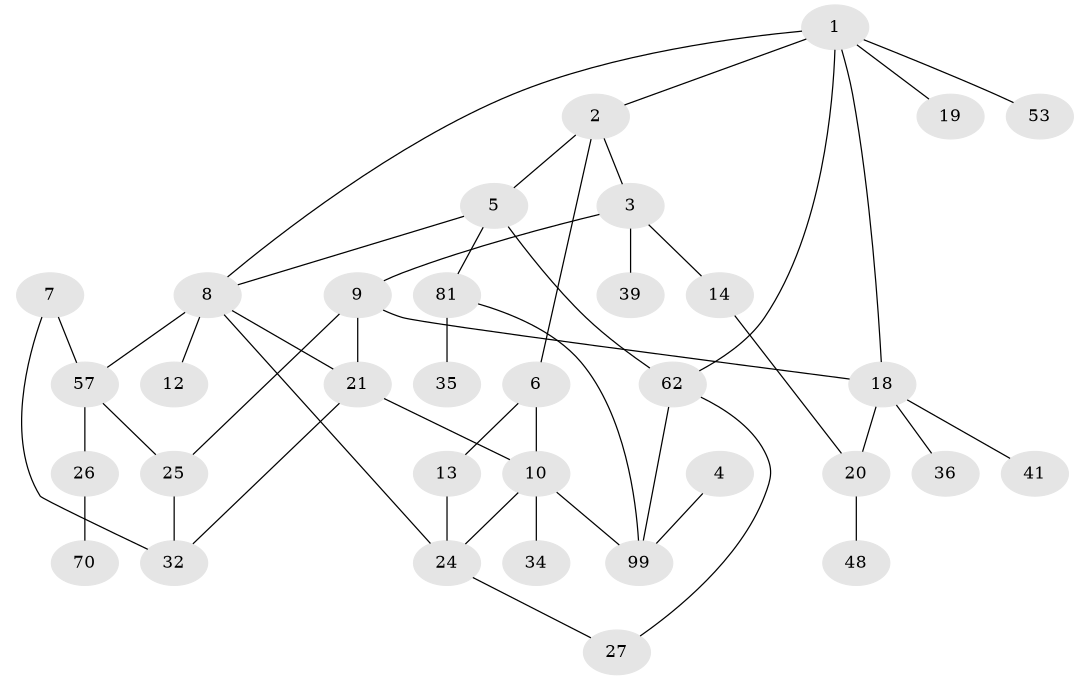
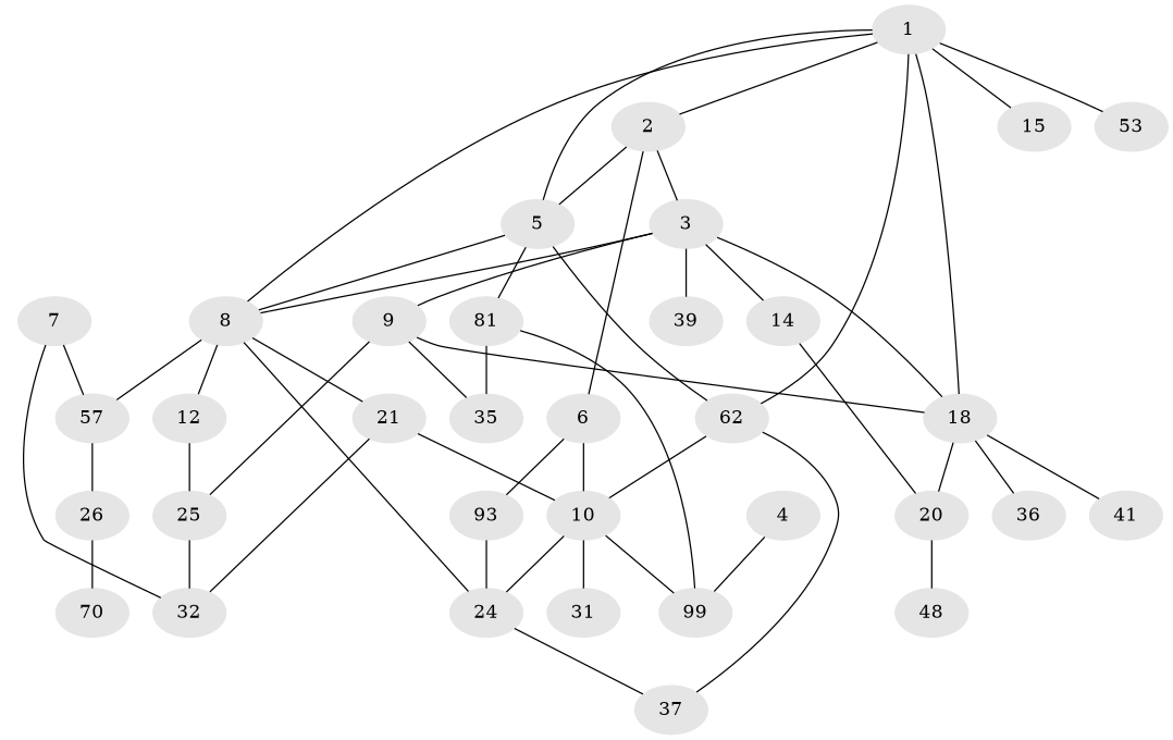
  graph {
    node [color=gray90 style=filled]
    edge [weight=1.0]
    1
    2
    5
    8
-   15 [label=19]
+   15
    n6 [label=62]
    n7 [label=53]
    18
    3
    6
    n11 [label=81]
    n12 [label=57]
    12
    21
    24
    n16 [label=99]
-   27
+   27 [label=37]
    9
    14
    n20 [label=39]
    4
    10
-   13
+   13 [label=93]
    25
-   34
+   34 [label=31]
    20
    36
    n28 [label=41]
    35
    7
    32
    26
    n33 [label=48]
    n34 [label=70]
    1 -- 2
+   1 -- 5
    1 -- 8
    1 -- 15
    1 -- n6
    1 -- n7
    1 -- 18
    2 -- 5
    2 -- 3
    2 -- 6
    5 -- 8
    5 -- n6
    5 -- n11
    8 -- n12
    8 -- 12 [weight=4.0]
    8 -- 21
    8 -- 24
-   n6 -- n16
+   n6 -- 10
    n6 -- 27
    18 -- 20
    18 -- 36
    18 -- n28 [weight=2.0]
+   3 -- 8
+   3 -- 18
    3 -- 9
    3 -- 14
    3 -- n20
    6 -- 10
    6 -- 13
    n11 -- n16
    n11 -- 35
    n12 -- 26
-   n12 -- 25
+   12 -- 25
    21 -- 10
    21 -- 32
    24 -- 27
    9 -- 18
-   9 -- 21
+   9 -- 35
    9 -- 25
    14 -- 20
    4 -- n16
    10 -- 24
    10 -- n16
    10 -- 34
    13 -- 24
    25 -- 32
    20 -- n33
    7 -- n12
    7 -- 32
    26 -- n34
  }
